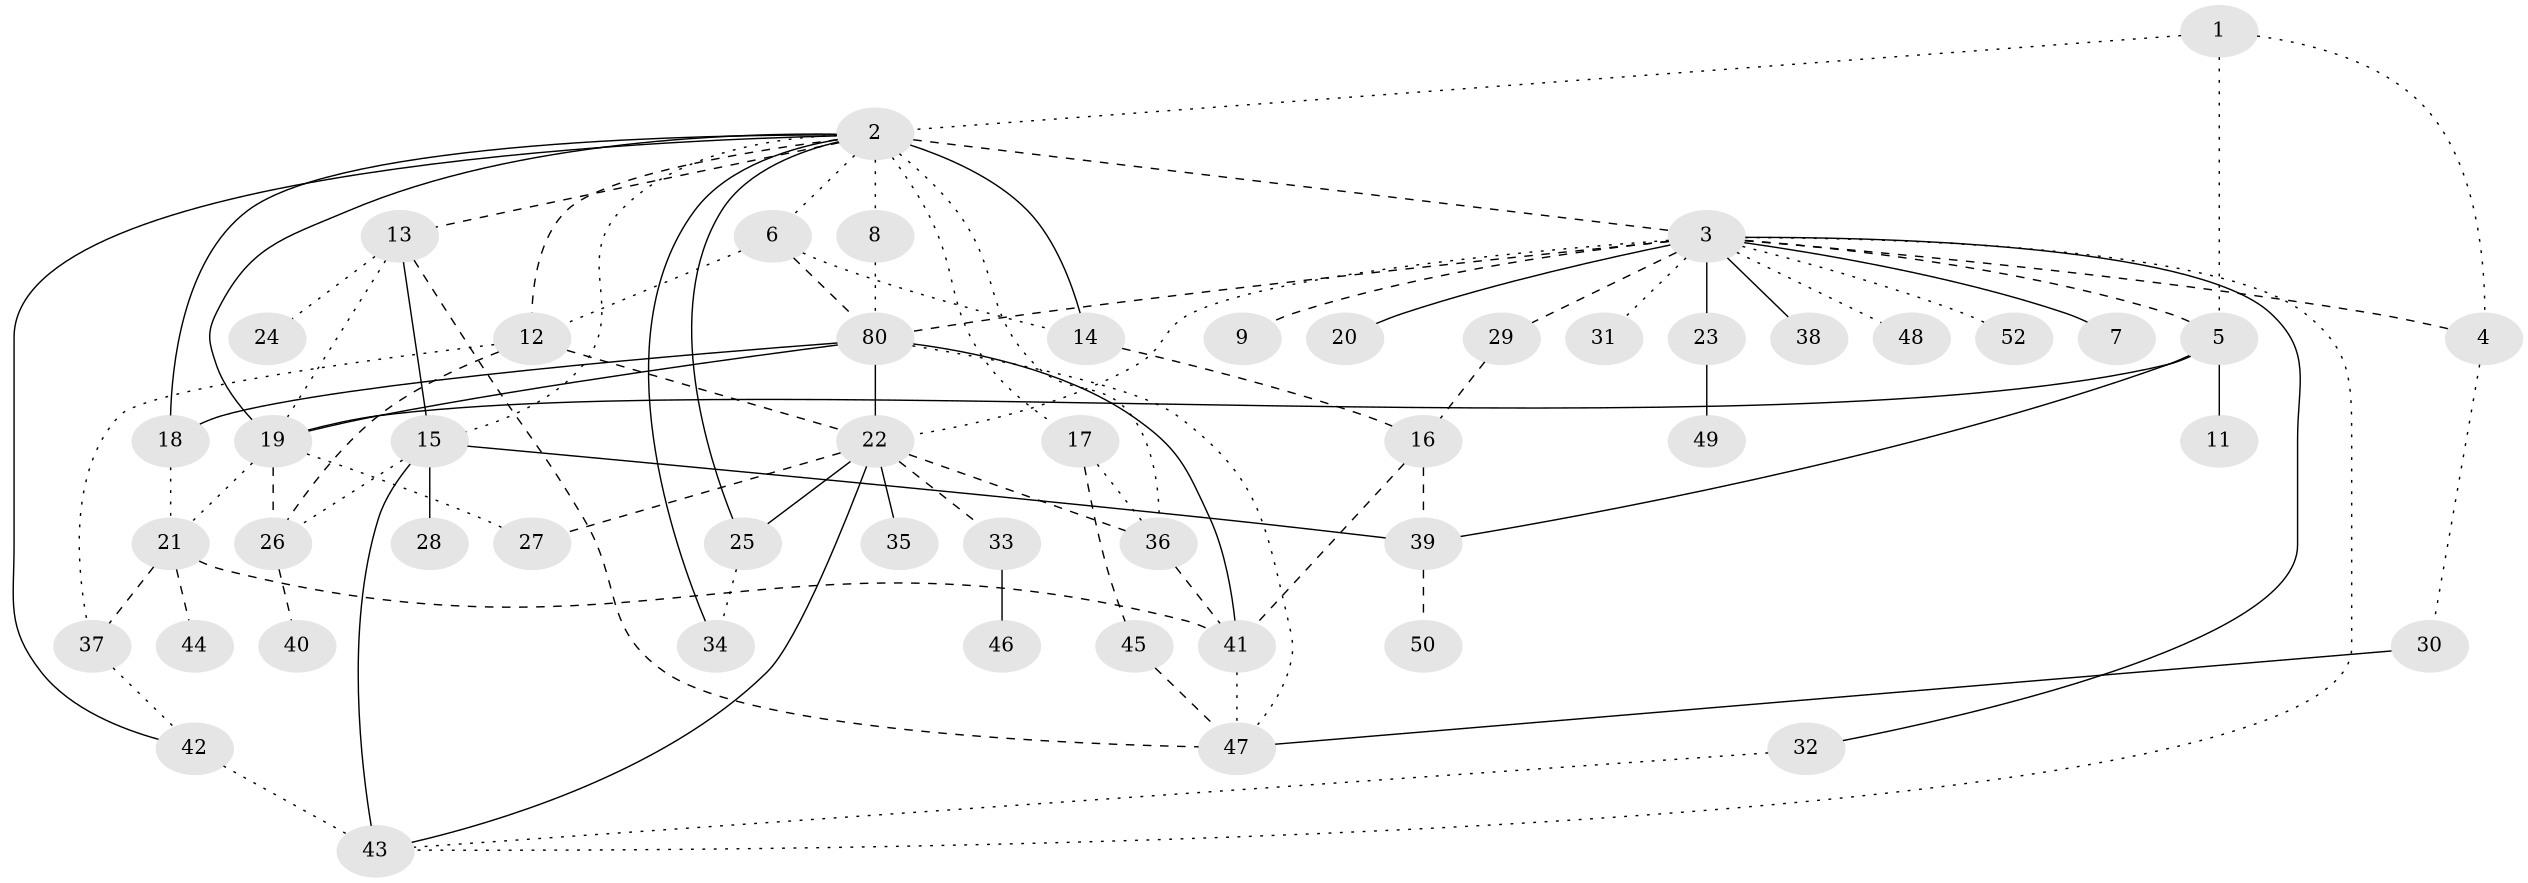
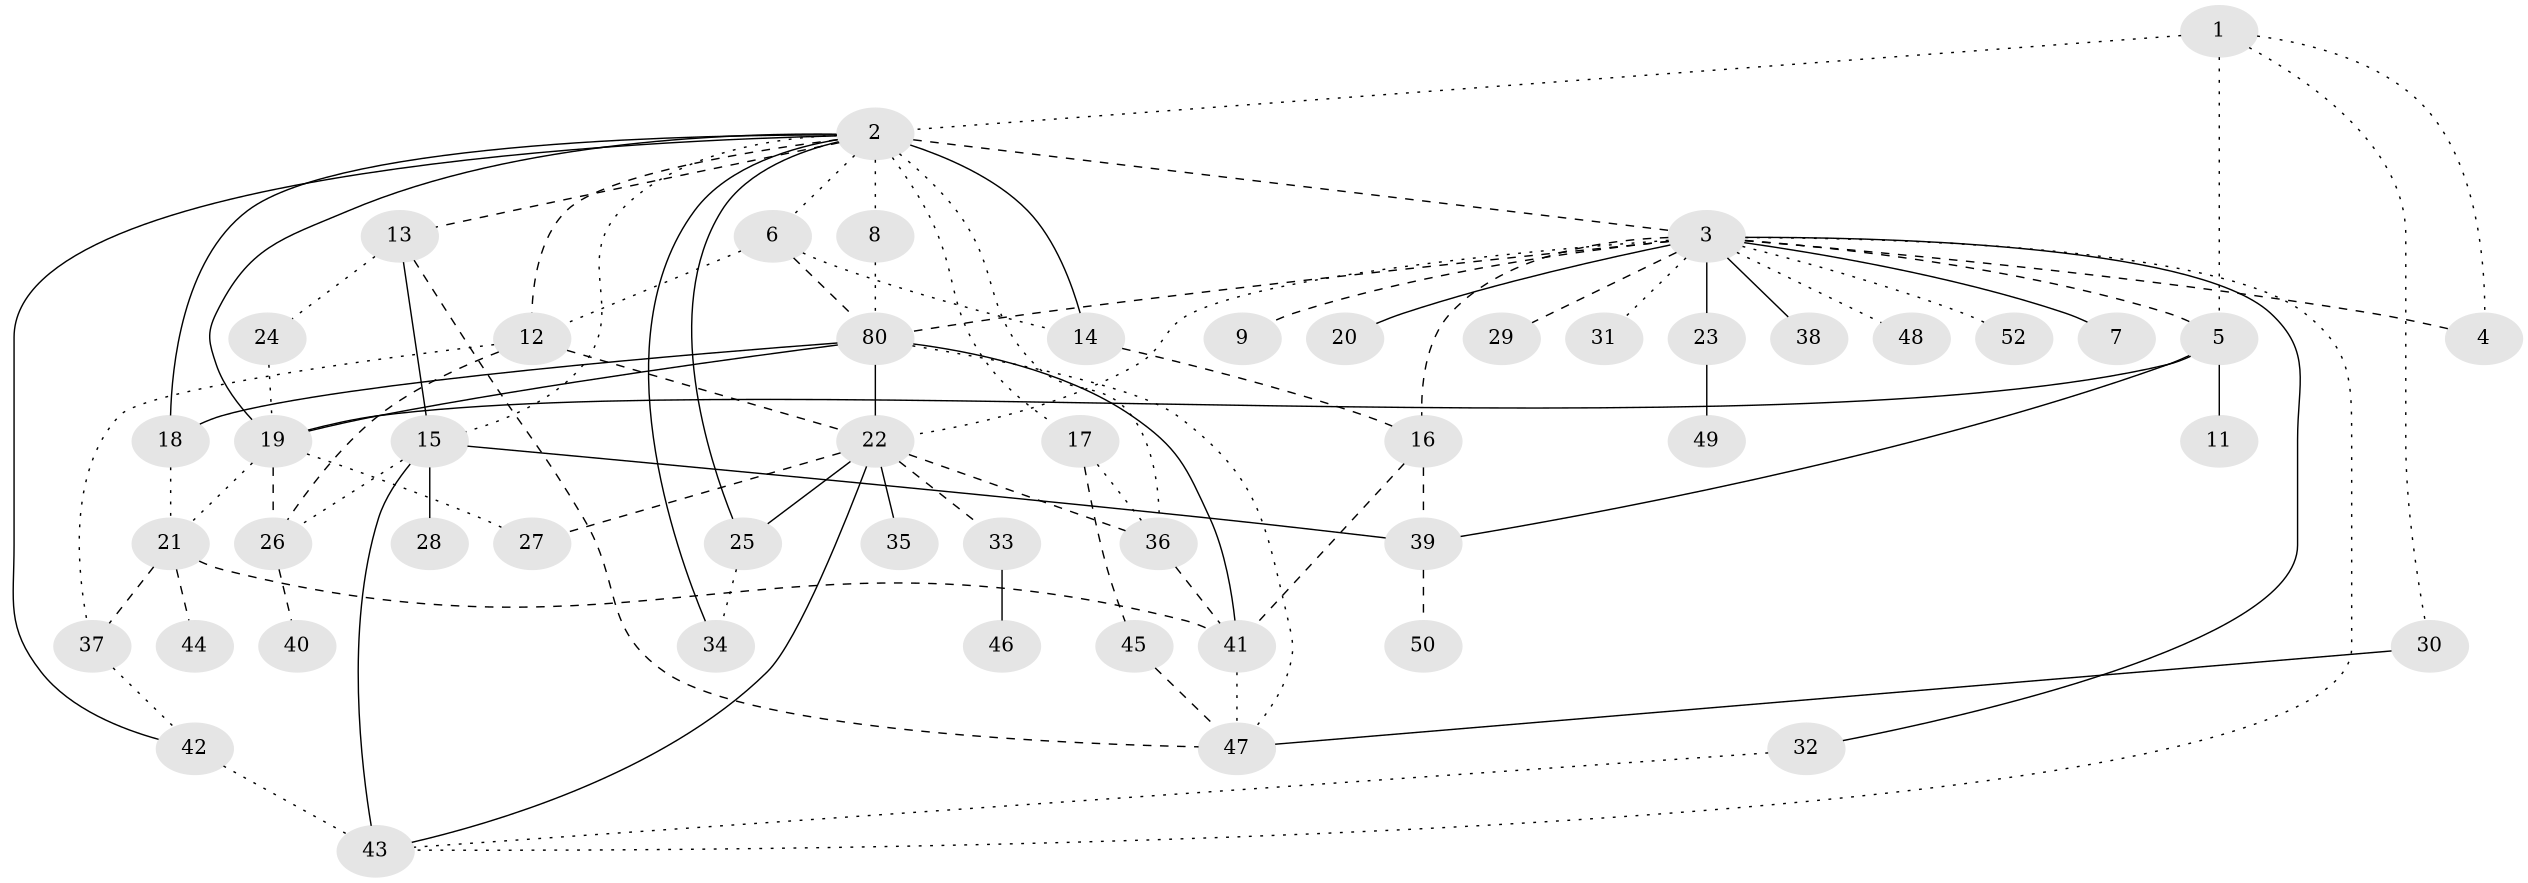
  graph {
    node [color=gray90 style=filled]
    edge [style=dotted weight=1.0]
    1
    2
    4
    5
    30
    3
    6
    8
    12
    13
    14
    15
    17
    18
    19
    25
    34
    36
    42
    11
    39
    47
    7
    9
    n25 [label=80]
    16
    20
    22
    23
    29
    31
    32
    38
    43
    48
    52
    26
    37
    24
    28
    45
    21
    27
    41
    33
    35
    49
    50
    40
    44
    46
    1 -- 2
    1 -- 4
    1 -- 5 [weight=2.0]
-   4 -- 30
+   1 -- 30
    2 -- 3 [style=dashed]
    2 -- 6
    2 -- 8 [weight=8.0]
    2 -- 12 [style=dashed]
    2 -- 13 [style=dashed]
    2 -- 14 [style=solid weight=2.0]
    2 -- 15
    2 -- 17
    2 -- 18 [style=solid]
    2 -- 19 [style=solid]
    2 -- 25 [style=solid]
    2 -- 34 [style=solid]
    2 -- 36
    2 -- 42 [style=solid weight=2.0]
    5 -- 19 [style=solid]
    5 -- 11 [style=solid]
    5 -- 39 [style=solid]
    30 -- 47 [style=solid weight=2.0]
    3 -- 4 [style=dashed]
    3 -- 5 [style=dashed]
    3 -- 7 [style=solid]
    3 -- 9 [style=dashed]
    3 -- n25 [style=dashed]
-   29 -- 16 [style=dashed]
+   3 -- 16 [style=dashed]
    3 -- 20 [style=solid]
    3 -- 22
    3 -- 23 [style=solid]
    3 -- 29 [style=dashed]
    3 -- 31
    3 -- 32 [style=solid]
    3 -- 38 [style=solid]
    3 -- 43
    3 -- 48
    3 -- 52
    6 -- 12 [weight=4.0]
    6 -- 14
    6 -- n25 [style=dashed]
    8 -- n25
    12 -- 22 [style=dashed]
    12 -- 26 [style=dashed]
    12 -- 37
    13 -- 15 [style=solid]
-   13 -- 19
+   24 -- 19
    13 -- 47 [style=dashed]
    13 -- 24
    14 -- 16 [style=dashed]
    15 -- 39 [style=solid]
    15 -- 43 [style=solid]
    15 -- 26
    15 -- 28 [style=solid]
    17 -- 36
    17 -- 45 [style=dashed]
    18 -- 21
    19 -- 26 [style=dashed]
    19 -- 21
    19 -- 27
    25 -- 34
    36 -- 41 [style=dashed]
    42 -- 43 [weight=3.0]
    39 -- 50 [style=dashed]
    n25 -- 18 [style=solid]
    n25 -- 19 [style=solid]
    n25 -- 47
    n25 -- 22 [style=solid]
    n25 -- 41 [style=solid]
    16 -- 39 [style=dashed]
    16 -- 41 [style=dashed]
    22 -- 25 [style=solid]
    22 -- 36 [style=dashed]
    22 -- 43 [style=solid]
    22 -- 27 [style=dashed]
    22 -- 33 [style=dashed]
    22 -- 35 [style=solid]
    23 -- 49 [style=solid]
    32 -- 43
    26 -- 40 [style=dashed]
    37 -- 42
    45 -- 47 [style=dashed weight=2.0]
    21 -- 37 [style=dashed]
    21 -- 41 [style=dashed]
    21 -- 44 [style=dashed]
    41 -- 47
    33 -- 46 [style=solid]
  }
